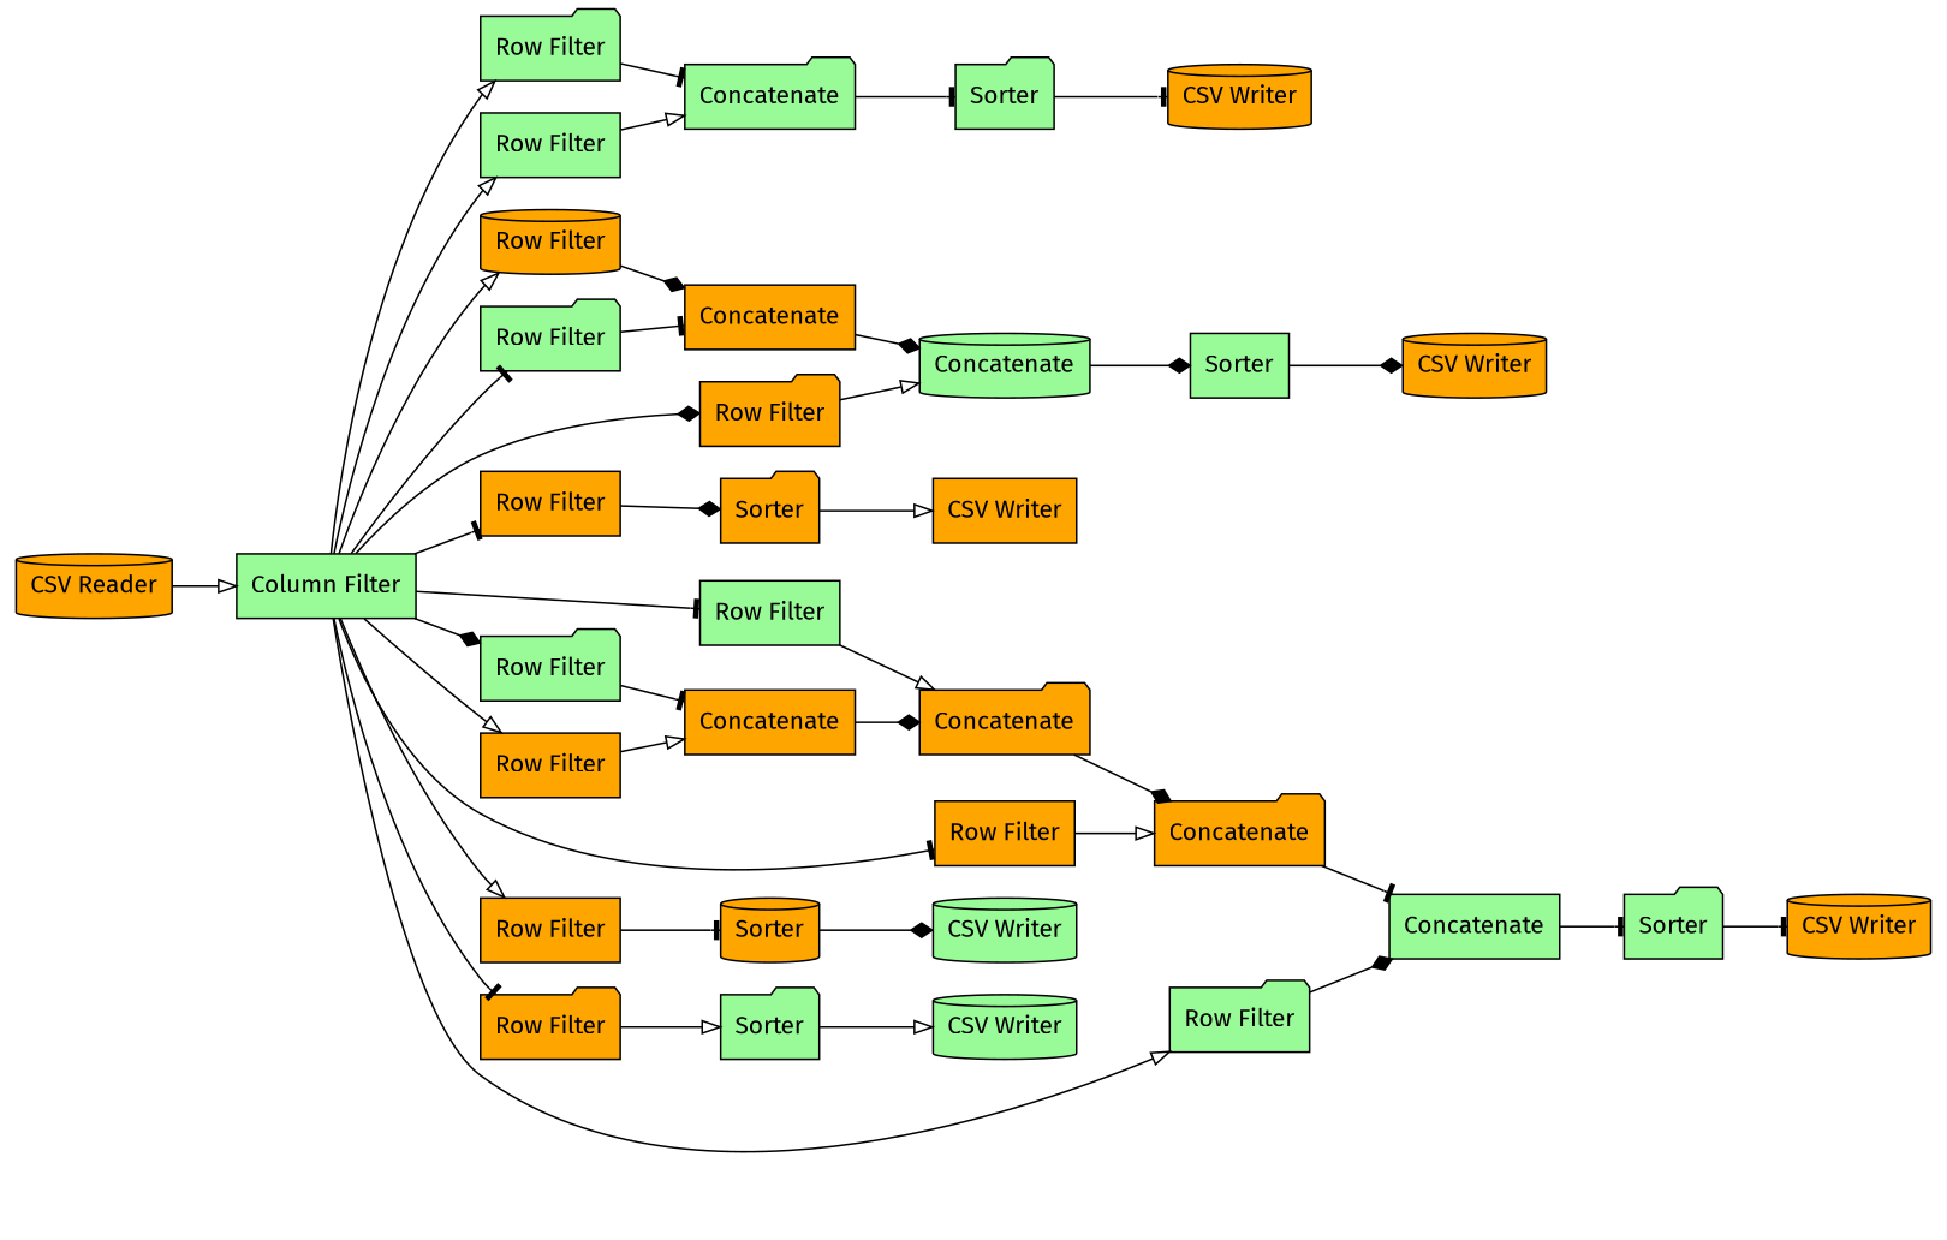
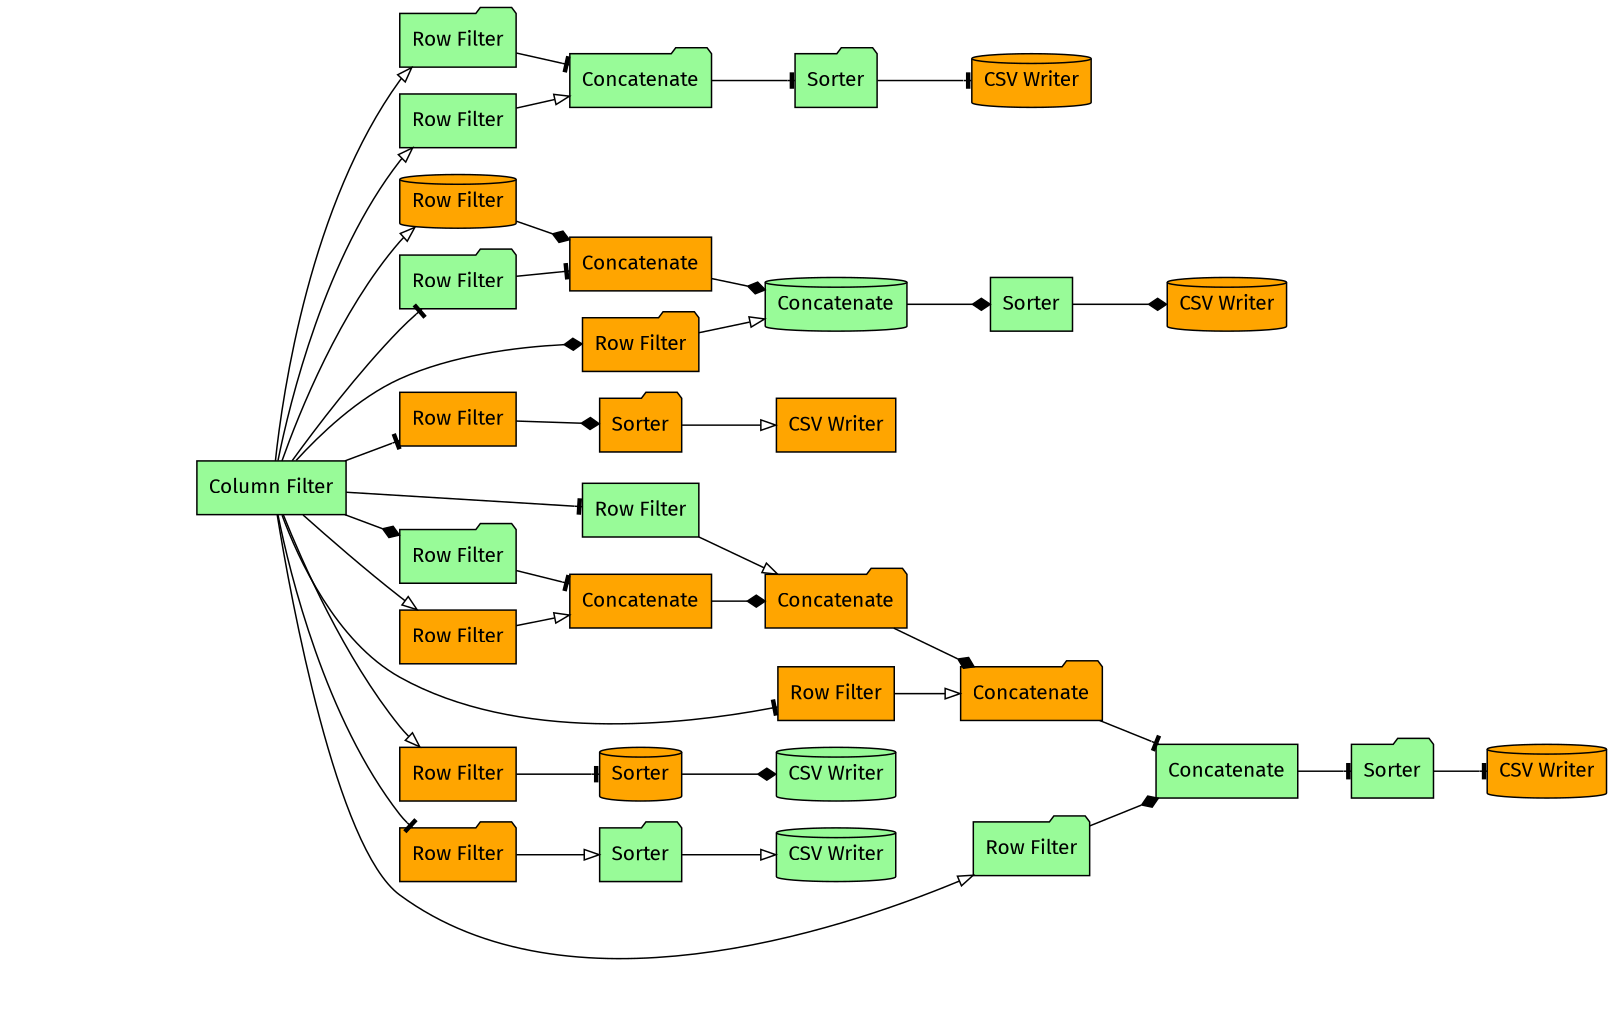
  digraph {
    rankdir=LR
    fontname="Fira Sans"
    node [style=filled fillcolor=orange shape=folder fontname="Fira Sans"]
    edge [arrowhead=onormal fontname="Fira Sans"]
    n1 [label="Column Filter" fillcolor=palegreen shape=box]
    n2 [label="Row Filter" fillcolor=palegreen shape=box]
    n3 [label="Row Filter" fillcolor=palegreen]
    n4 [label="Row Filter" fillcolor=palegreen]
    n5 [label="Row Filter" fillcolor=palegreen]
    n6 [label="Row Filter" shape=box]
    n7 [label="Row Filter" shape=box]
    n8 [label="Row Filter" shape=cylinder]
    n9 [label="Row Filter" shape=box]
    n10 [label="Row Filter" fillcolor=palegreen shape=box]
    n11 [label="Row Filter"]
    n12 [label="Row Filter" fillcolor=palegreen]
    n13 [label="Row Filter" shape=box]
    n14 [label="Row Filter"]
    n15 [label=Concatenate fillcolor=palegreen]
    n16 [label=Concatenate fillcolor=palegreen shape=cylinder]
    n17 [label=Sorter fillcolor=palegreen shape=box]
    n18 [label="CSV Writer" shape=cylinder]
    n19 [label="CSV Writer" shape=box]
    n20 [label=Concatenate shape=box]
    n21 [label=Concatenate]
    n22 [label=Concatenate shape=box]
    n23 [label="CSV Writer" fillcolor=palegreen shape=cylinder]
    n24 [label=Sorter fillcolor=palegreen]
    n25 [label=Sorter shape=cylinder]
    n26 [label=Concatenate fillcolor=palegreen shape=box]
    n27 [label=Sorter]
    n28 [label="CSV Writer" fillcolor=palegreen shape=cylinder]
-   n29 [label="CSV Reader" shape=cylinder]
    n30 [label="CSV Writer" shape=cylinder]
    n31 [label=Concatenate]
    n32 [label="CSV Writer" shape=cylinder]
    n33 [label=Sorter fillcolor=palegreen]
    n34 [label=Sorter fillcolor=palegreen]
    n1 -> n2
    n1 -> n3 [arrowhead=tee]
    n1 -> n4
    n1 -> n5
    n1 -> n6 [arrowhead=tee]
    n1 -> n7
    n1 -> n8
    n1 -> n9
    n1 -> n10 [arrowhead=tee]
    n1 -> n11 [arrowhead=tee]
    n1 -> n12 [arrowhead=diamond]
    n1 -> n13 [arrowhead=tee]
    n1 -> n14 [arrowhead=diamond]
    n2 -> n15
    n3 -> n22 [arrowhead=tee]
    n4 -> n15 [arrowhead=tee]
    n5 -> n26 [arrowhead=diamond]
    n6 -> n27 [arrowhead=diamond]
    n7 -> n20
    n8 -> n22 [arrowhead=diamond]
    n9 -> n25 [arrowhead=tee]
    n10 -> n21
    n11 -> n33
    n12 -> n20 [arrowhead=tee]
    n13 -> n31
    n14 -> n16
    n15 -> n24 [arrowhead=tee]
    n16 -> n17 [arrowhead=diamond]
    n17 -> n30 [arrowhead=diamond]
    n20 -> n21 [arrowhead=diamond]
    n21 -> n31 [arrowhead=diamond]
    n22 -> n16 [arrowhead=diamond]
    n24 -> n32 [arrowhead=tee]
    n25 -> n23 [arrowhead=diamond]
    n26 -> n34 [arrowhead=tee]
    n27 -> n19
-   n29 -> n1
    n31 -> n26 [arrowhead=tee]
    n33 -> n28
    n34 -> n18 [arrowhead=tee]
  }
